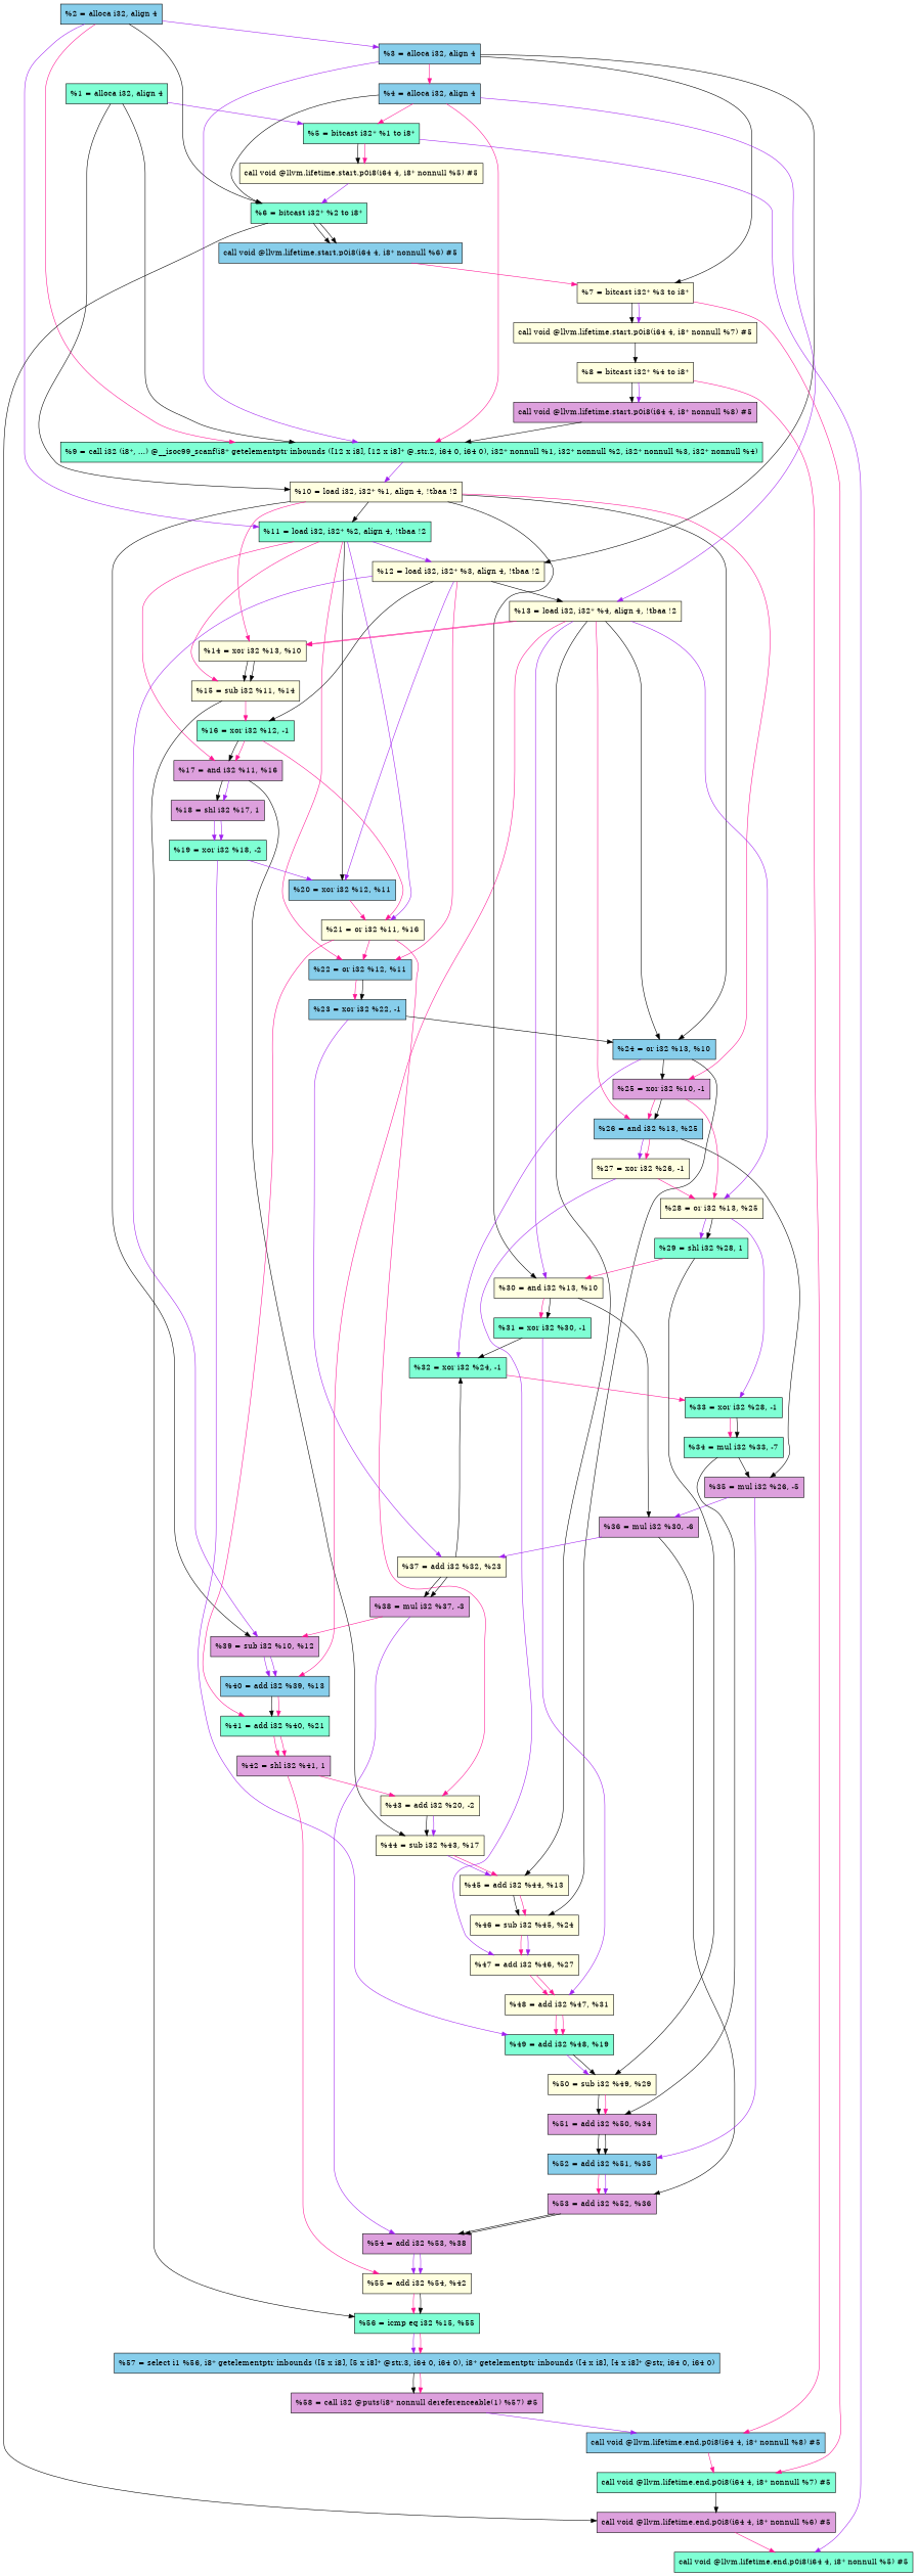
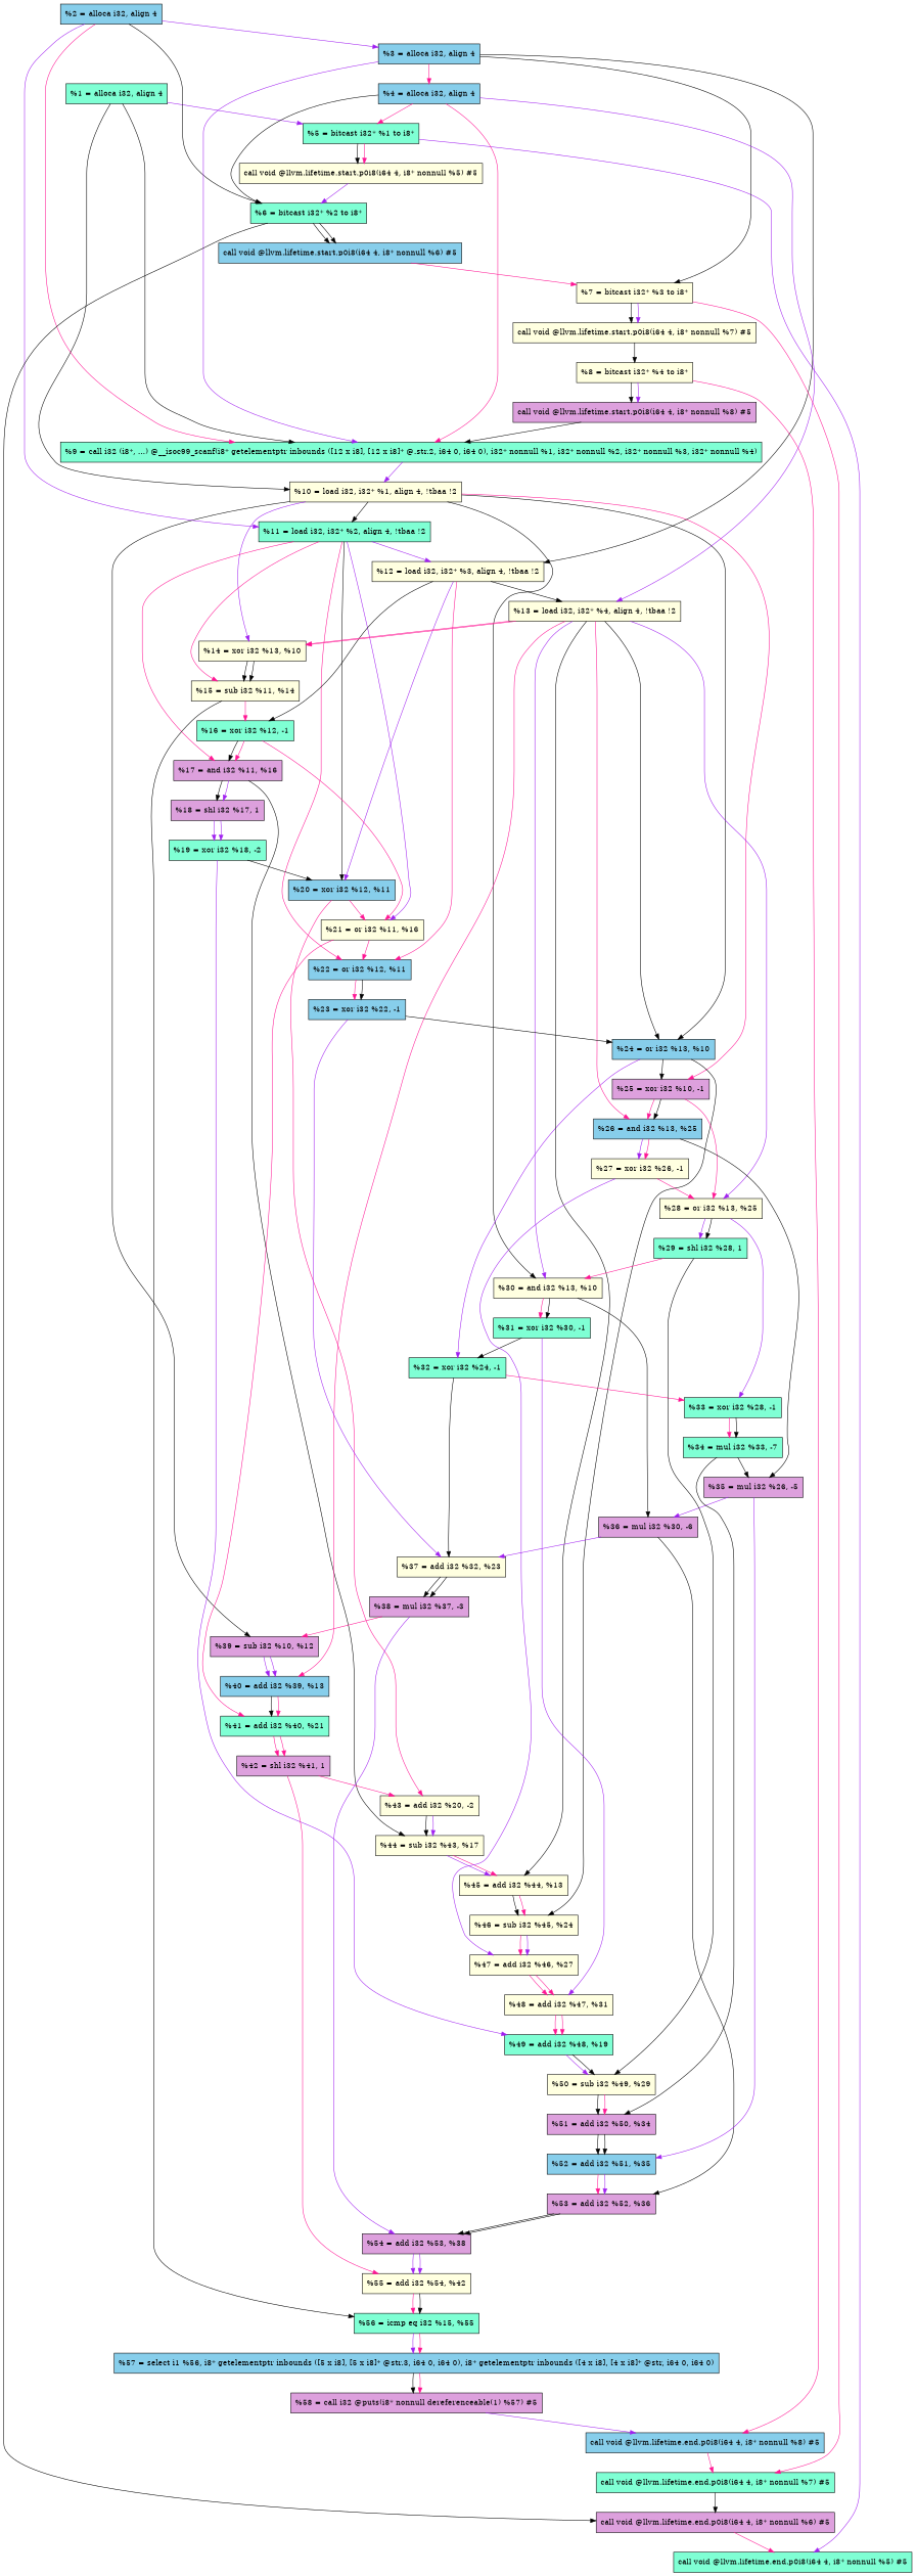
  digraph {
    node [fillcolor=lightyellow shape=record style=filled]
    edge [color=black]
    n1 [fillcolor=aquamarine label="  %1 = alloca i32, align 4"]
    n2 [fillcolor=aquamarine label="  %5 = bitcast i32* %1 to i8*"]
    n3 [fillcolor=aquamarine label="  %9 = call i32 (i8*, ...) @__isoc99_scanf(i8* getelementptr inbounds ([12 x i8], [12 x i8]* @.str.2, i64 0, i64 0), i32* nonnull %1, i32* nonnull %2, i32* nonnull %3, i32* nonnull %4)"]
    n4 [label="  %10 = load i32, i32* %1, align 4, !tbaa !2"]
    n5 [fillcolor=skyblue label="  %2 = alloca i32, align 4"]
    n6 [fillcolor=skyblue label="  %3 = alloca i32, align 4"]
    n7 [fillcolor=aquamarine label="  %6 = bitcast i32* %2 to i8*"]
    n8 [fillcolor=aquamarine label="  %11 = load i32, i32* %2, align 4, !tbaa !2"]
    n9 [label="  call void @llvm.lifetime.start.p0i8(i64 4, i8* nonnull %5) #5"]
    n10 [fillcolor=aquamarine label="  call void @llvm.lifetime.end.p0i8(i64 4, i8* nonnull %5) #5"]
    n11 [label="  %14 = xor i32 %13, %10"]
    n12 [fillcolor=skyblue label="  %24 = or i32 %13, %10"]
    n13 [fillcolor=plum label="  %25 = xor i32 %10, -1"]
    n14 [label="  %30 = and i32 %13, %10"]
    n15 [fillcolor=plum label="  %39 = sub i32 %10, %12"]
    n16 [fillcolor=skyblue label="  %4 = alloca i32, align 4"]
    n17 [label="  %7 = bitcast i32* %3 to i8*"]
    n18 [label="  %12 = load i32, i32* %3, align 4, !tbaa !2"]
    n19 [fillcolor=skyblue label="  call void @llvm.lifetime.start.p0i8(i64 4, i8* nonnull %6) #5"]
    n20 [fillcolor=plum label="  call void @llvm.lifetime.end.p0i8(i64 4, i8* nonnull %6) #5"]
    n21 [label="  %15 = sub i32 %11, %14"]
    n22 [fillcolor=plum label="  %17 = and i32 %11, %16"]
    n23 [fillcolor=skyblue label="  %20 = xor i32 %12, %11"]
    n24 [label="  %21 = or i32 %11, %16"]
    n25 [fillcolor=skyblue label="  %22 = or i32 %12, %11"]
    n26 [label="  %13 = load i32, i32* %4, align 4, !tbaa !2"]
    n27 [label="  call void @llvm.lifetime.start.p0i8(i64 4, i8* nonnull %7) #5"]
    n28 [fillcolor=aquamarine label="  call void @llvm.lifetime.end.p0i8(i64 4, i8* nonnull %7) #5"]
    n29 [fillcolor=aquamarine label="  %16 = xor i32 %12, -1"]
    n30 [label="  %8 = bitcast i32* %4 to i8*"]
    n31 [fillcolor=plum label="  call void @llvm.lifetime.start.p0i8(i64 4, i8* nonnull %8) #5"]
    n32 [fillcolor=skyblue label="  call void @llvm.lifetime.end.p0i8(i64 4, i8* nonnull %8) #5"]
    n33 [fillcolor=skyblue label="  %26 = and i32 %13, %25"]
    n34 [label="  %28 = or i32 %13, %25"]
    n35 [fillcolor=skyblue label="  %40 = add i32 %39, %13"]
    n36 [label="  %45 = add i32 %44, %13"]
    n37 [fillcolor=aquamarine label="  %32 = xor i32 %24, -1"]
    n38 [label="  %46 = sub i32 %45, %24"]
    n39 [fillcolor=aquamarine label="  %31 = xor i32 %30, -1"]
    n40 [fillcolor=plum label="  %36 = mul i32 %30, -6"]
    n41 [fillcolor=aquamarine label="  %56 = icmp eq i32 %15, %55"]
    n42 [fillcolor=plum label="  %18 = shl i32 %17, 1"]
    n43 [label="  %44 = sub i32 %43, %17"]
    n44 [label="  %43 = add i32 %20, -2"]
    n45 [fillcolor=aquamarine label="  %41 = add i32 %40, %21"]
    n46 [fillcolor=skyblue label="  %23 = xor i32 %22, -1"]
    n47 [label="  %27 = xor i32 %26, -1"]
    n48 [fillcolor=plum label="  %35 = mul i32 %26, -5"]
    n49 [fillcolor=aquamarine label="  %29 = shl i32 %28, 1"]
    n50 [fillcolor=aquamarine label="  %33 = xor i32 %28, -1"]
    n51 [fillcolor=skyblue label="  %57 = select i1 %56, i8* getelementptr inbounds ([5 x i8], [5 x i8]* @str.3, i64 0, i64 0), i8* getelementptr inbounds ([4 x i8], [4 x i8]* @str, i64 0, i64 0)"]
    n52 [fillcolor=aquamarine label="  %19 = xor i32 %18, -2"]
    n53 [fillcolor=aquamarine label="  %49 = add i32 %48, %19"]
    n54 [label="  %50 = sub i32 %49, %29"]
    n55 [fillcolor=plum label="  %42 = shl i32 %41, 1"]
    n56 [label="  %37 = add i32 %32, %23"]
    n57 [fillcolor=plum label="  %38 = mul i32 %37, -3"]
    n58 [label="  %47 = add i32 %46, %27"]
    n59 [fillcolor=skyblue label="  %52 = add i32 %51, %35"]
    n60 [label="  %48 = add i32 %47, %31"]
    n61 [fillcolor=aquamarine label="  %34 = mul i32 %33, -7"]
    n62 [fillcolor=plum label="  %51 = add i32 %50, %34"]
    n63 [fillcolor=plum label="  %53 = add i32 %52, %36"]
    n64 [fillcolor=plum label="  %54 = add i32 %53, %38"]
    n65 [label="  %55 = add i32 %54, %42"]
    n66 [fillcolor=plum label="  %58 = call i32 @puts(i8* nonnull dereferenceable(1) %57) #5"]
    n1 -> n2 [color=purple]
    n1 -> n3
    n1 -> n4
    n2 -> n9
    n2 -> n9 [color=deeppink]
    n2 -> n10 [color=purple]
    n3 -> n4 [color=purple]
    n4 -> n8
-   n4 -> n11 [color=deeppink]
+   n4 -> n11 [color=purple]
    n4 -> n12
    n4 -> n13 [color=deeppink]
    n4 -> n14
    n4 -> n15
    n5 -> n3 [color=deeppink]
    n5 -> n6 [color=purple]
    n5 -> n7
    n5 -> n8 [color=purple]
    n6 -> n3 [color=purple]
    n6 -> n16 [color=deeppink]
    n6 -> n17
    n6 -> n18
    n7 -> n19
    n7 -> n19
    n7 -> n20
    n8 -> n18 [color=purple]
    n8 -> n21 [color=deeppink]
    n8 -> n22 [color=deeppink]
    n8 -> n23
    n8 -> n24 [color=purple]
    n8 -> n25 [color=deeppink]
    n9 -> n7 [color=purple]
    n11 -> n21
    n11 -> n21
    n12 -> n13
    n12 -> n37 [color=purple]
    n12 -> n38
    n13 -> n33 [color=deeppink]
    n13 -> n33
    n13 -> n34 [color=deeppink]
    n14 -> n39 [color=deeppink]
    n14 -> n39
    n14 -> n40
    n15 -> n35 [color=purple]
    n15 -> n35 [color=purple]
    n16 -> n2 [color=deeppink]
    n16 -> n3 [color=deeppink]
    n16 -> n7
    n16 -> n26 [color=purple]
    n17 -> n27
    n17 -> n27 [color=purple]
    n17 -> n28 [color=deeppink]
-   n18 -> n15 [color=purple]
    n18 -> n23 [color=purple]
    n18 -> n25 [color=deeppink]
    n18 -> n26
    n18 -> n29
    n19 -> n17 [color=deeppink]
    n20 -> n10 [color=deeppink]
    n21 -> n29 [color=deeppink]
    n21 -> n41
    n22 -> n42
    n22 -> n42 [color=purple]
    n22 -> n43
    n23 -> n24 [color=deeppink]
-   n24 -> n44 [color=deeppink]
+   n23 -> n44 [color=deeppink]
    n24 -> n25 [color=deeppink]
    n24 -> n45 [color=deeppink]
    n25 -> n46 [color=deeppink]
    n25 -> n46
    n26 -> n11 [color=deeppink]
    n26 -> n11 [color=deeppink]
    n26 -> n12
    n26 -> n14 [color=purple]
    n26 -> n33 [color=deeppink]
    n26 -> n34 [color=purple]
    n26 -> n35 [color=deeppink]
    n26 -> n36
    n27 -> n30
    n28 -> n20
    n29 -> n22
    n29 -> n22 [color=deeppink]
    n29 -> n24 [color=deeppink]
    n30 -> n31
    n30 -> n31 [color=purple]
    n30 -> n32 [color=deeppink]
    n31 -> n3
    n32 -> n28 [color=deeppink]
    n33 -> n47 [color=purple]
    n33 -> n47 [color=deeppink]
    n33 -> n48
    n34 -> n49 [color=purple]
    n34 -> n49
    n34 -> n50 [color=purple]
    n35 -> n45
    n35 -> n45 [color=deeppink]
    n36 -> n38
    n36 -> n38 [color=deeppink]
    n37 -> n50 [color=deeppink]
-   n56 -> n37
+   n37 -> n56
    n38 -> n58 [color=deeppink]
    n38 -> n58 [color=purple]
    n39 -> n37
    n39 -> n60 [color=purple]
    n40 -> n56 [color=purple]
    n40 -> n63
    n41 -> n51 [color=purple]
    n41 -> n51 [color=deeppink]
    n42 -> n52 [color=purple]
    n42 -> n52 [color=purple]
    n43 -> n36 [color=purple]
    n43 -> n36 [color=deeppink]
    n44 -> n43
    n44 -> n43 [color=purple]
    n45 -> n55 [color=deeppink]
    n45 -> n55 [color=deeppink]
    n46 -> n12
    n46 -> n56 [color=purple]
    n47 -> n34 [color=deeppink]
    n47 -> n58 [color=purple]
    n48 -> n40 [color=purple]
    n48 -> n59 [color=purple]
    n49 -> n14 [color=deeppink]
    n49 -> n54
    n50 -> n61 [color=deeppink]
    n50 -> n61
    n51 -> n66
    n51 -> n66 [color=deeppink]
-   n52 -> n23 [color=purple]
+   n52 -> n23
    n52 -> n53 [color=purple]
    n53 -> n54 [color=purple]
    n53 -> n54
    n54 -> n62
    n54 -> n62 [color=deeppink]
    n55 -> n44 [color=deeppink]
    n55 -> n65 [color=deeppink]
    n56 -> n57
    n56 -> n57
    n57 -> n15 [color=deeppink]
    n57 -> n64 [color=purple]
    n58 -> n60 [color=deeppink]
    n58 -> n60 [color=deeppink]
    n59 -> n63 [color=deeppink]
    n59 -> n63 [color=purple]
    n60 -> n53 [color=deeppink]
    n60 -> n53 [color=deeppink]
    n61 -> n48
    n61 -> n62
    n62 -> n59
    n62 -> n59
    n63 -> n64
    n63 -> n64
    n64 -> n65 [color=purple]
    n64 -> n65 [color=purple]
    n65 -> n41 [color=deeppink]
    n65 -> n41
    n66 -> n32 [color=purple]
  }
